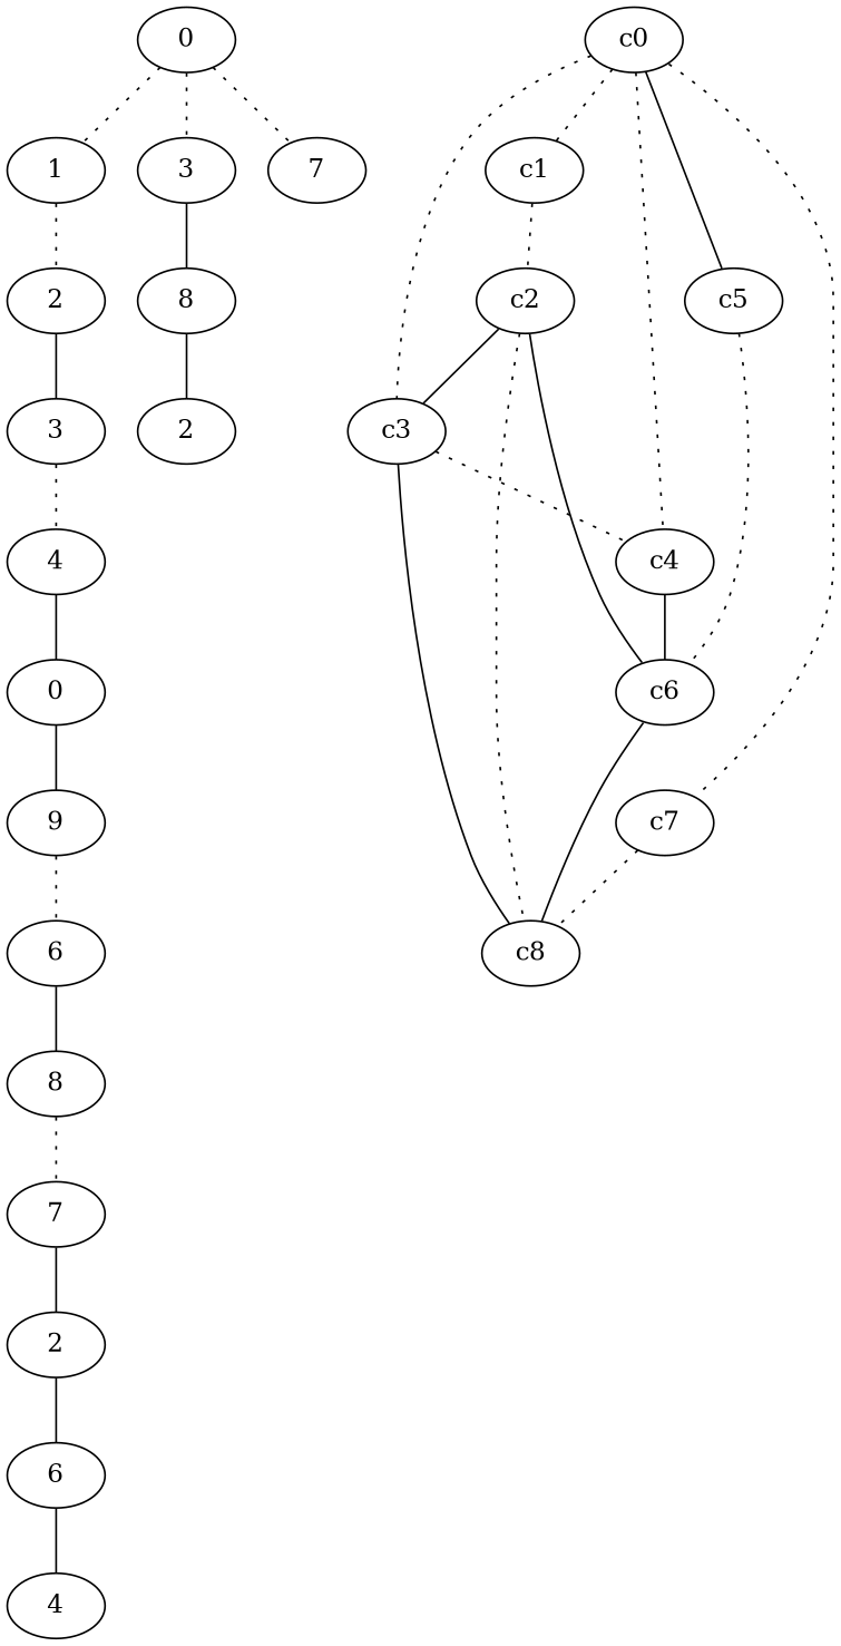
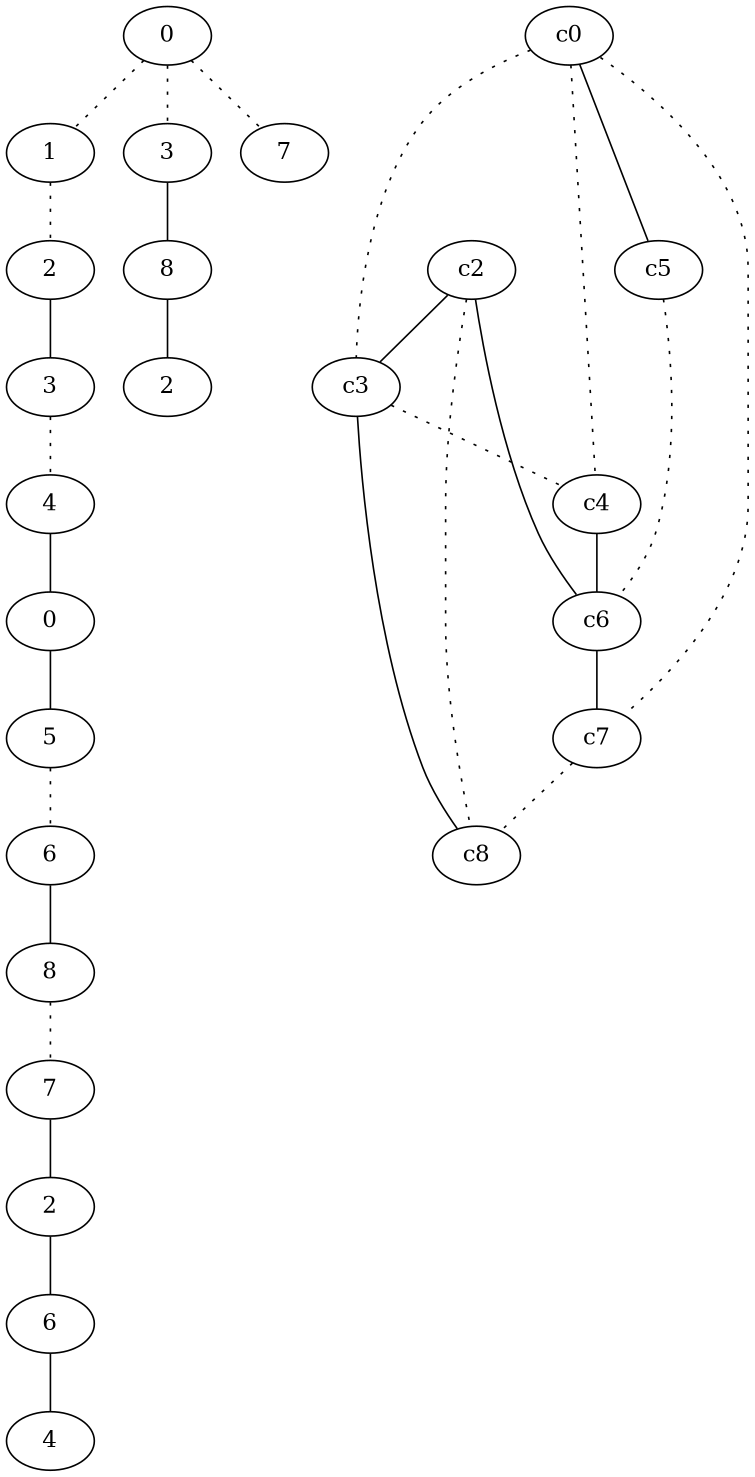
  graph {
    edge [style=dotted]
    n1 [label=0]
    n2 [label=1]
    n3 [label=3]
    n4 [label=7]
    n5 [label=2]
    n6 [label=8]
    n7 [label=3]
    n8 [label=4]
    n9 [label=0]
-   n10 [label=9]
+   n10 [label=5]
    n11 [label=6]
    n12 [label=8]
    n13 [label=7]
    n14 [label=2]
    n15 [label=6]
    n16 [label=4]
    n17 [label=2]
    c0
-   c1
    c3
    c4
    c5
    c7
    c2
    c8
    c6
    n1 -- n2
    n1 -- n3
    n1 -- n4
    n2 -- n5
    n3 -- n6 [style=""]
    n5 -- n7 [style=""]
    n6 -- n17 [style=""]
    n7 -- n8
    n8 -- n9 [style=""]
    n9 -- n10 [style=""]
    n10 -- n11
    n11 -- n12 [style=""]
    n12 -- n13
    n13 -- n14 [style=""]
    n14 -- n15 [style=""]
    n15 -- n16 [style=""]
-   c0 -- c1
    c0 -- c3
    c0 -- c4
    c0 -- c5 [style=""]
    c0 -- c7
-   c1 -- c2
    c3 -- c4
    c3 -- c8 [style=""]
    c4 -- c6 [style=""]
    c5 -- c6
    c7 -- c8
    c2 -- c3 [style=""]
    c2 -- c8
    c2 -- c6 [style=""]
-   c6 -- c8 [style=""]
+   c6 -- c7 [style=""]
  }
